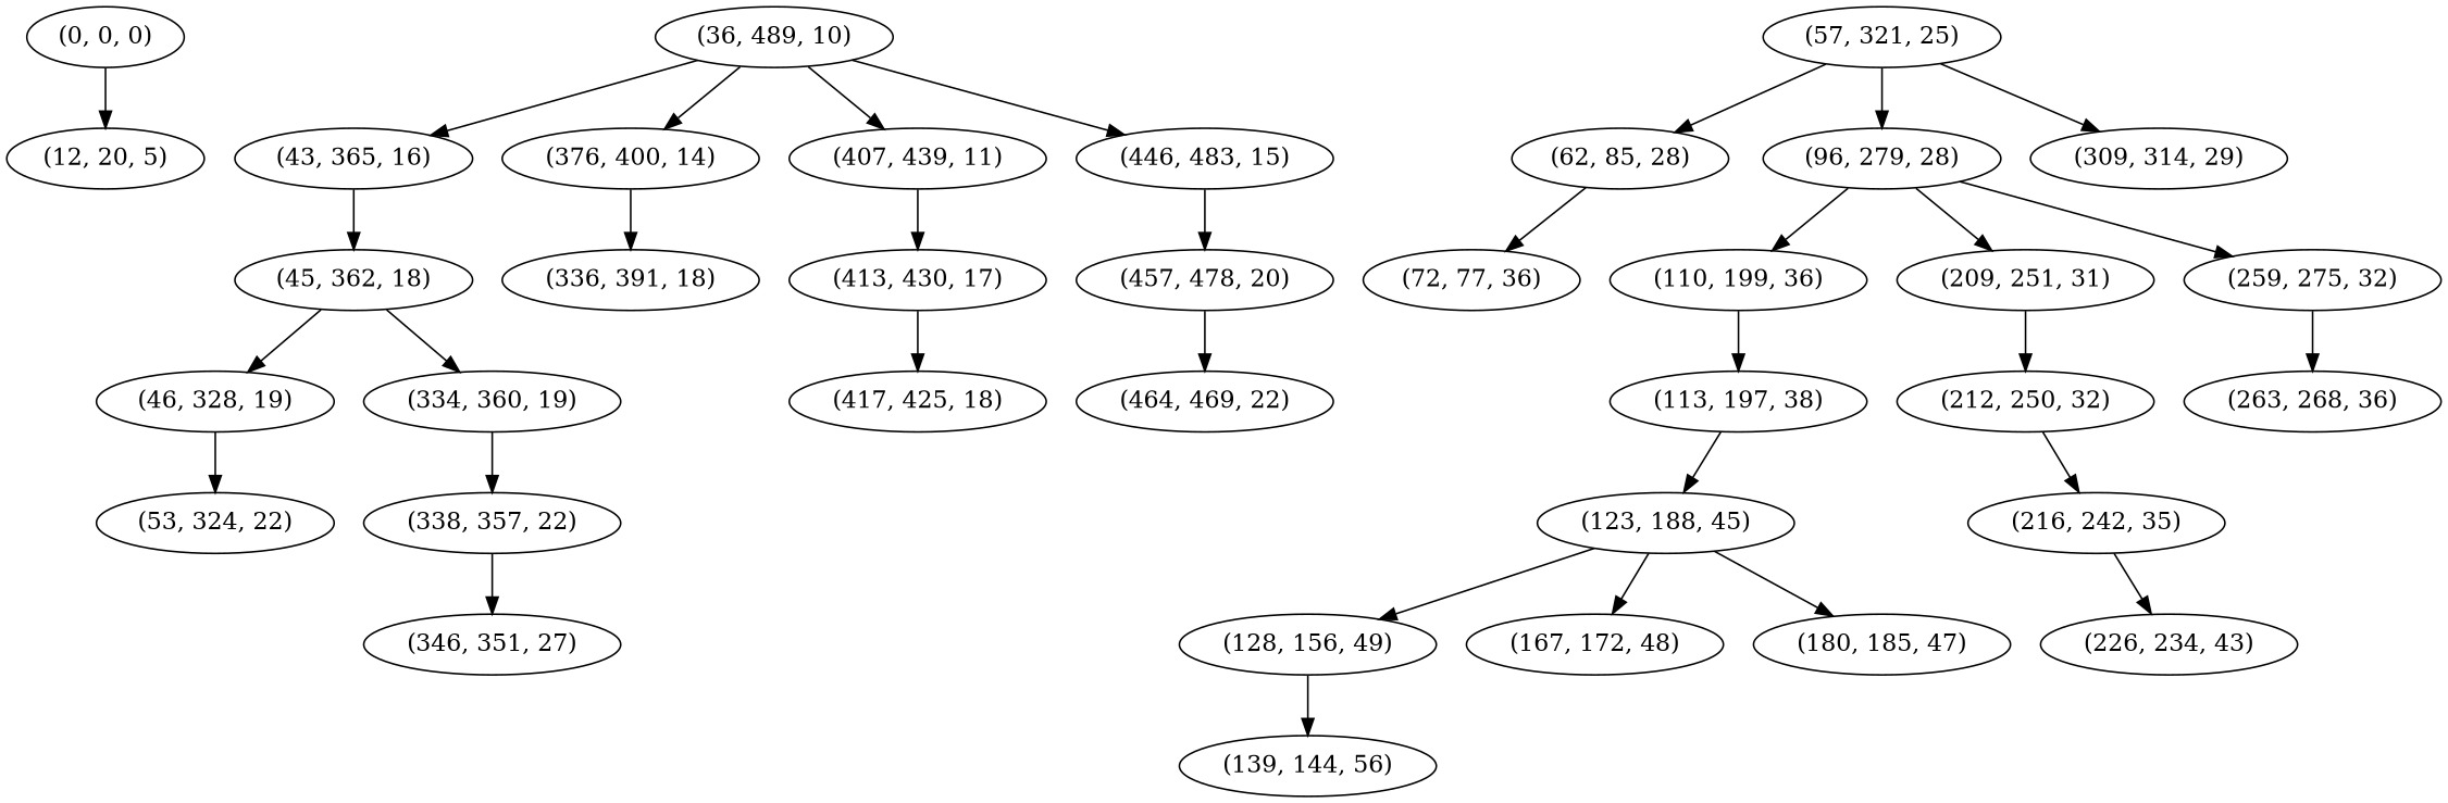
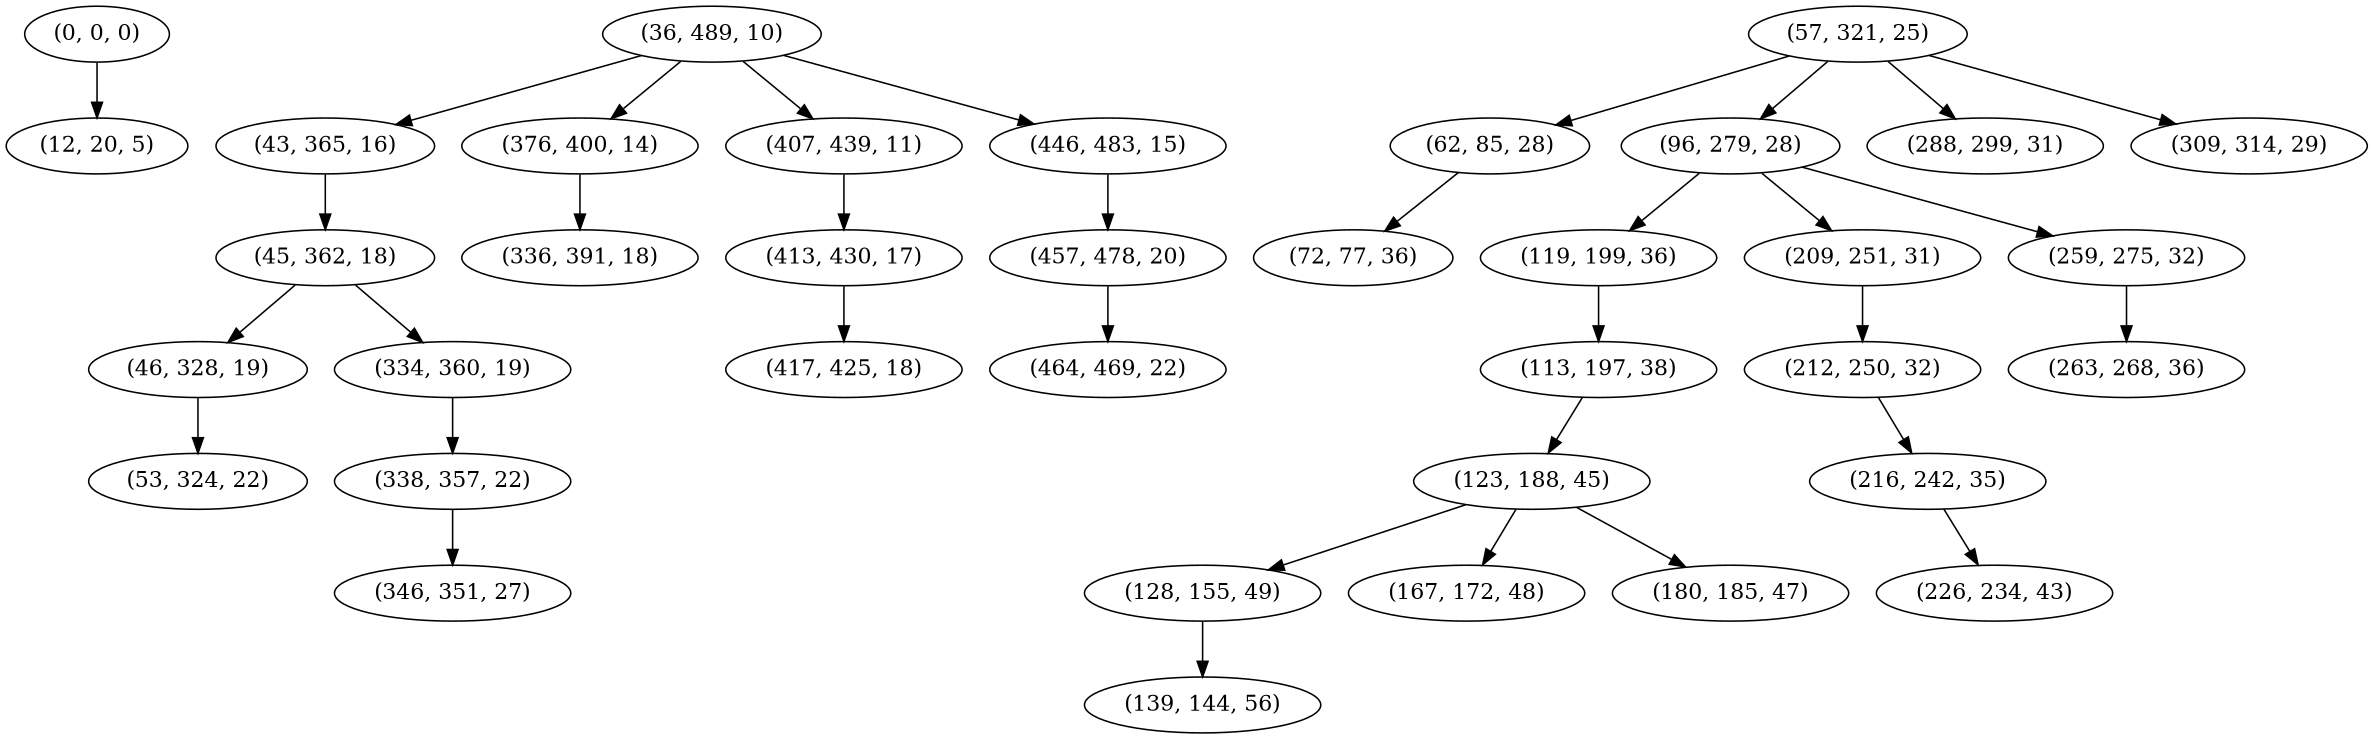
  digraph {
    "(0, 0, 0)"
    "(12, 20, 5)"
    "(36, 489, 10)"
    "(43, 365, 16)"
    "(376, 400, 14)"
    "(407, 439, 11)"
    "(446, 483, 15)"
    "(45, 362, 18)"
    n9 [label="(336, 391, 18)"]
    "(413, 430, 17)"
    "(457, 478, 20)"
    "(46, 328, 19)"
    "(334, 360, 19)"
    "(53, 324, 22)"
    "(338, 357, 22)"
    "(57, 321, 25)"
    "(62, 85, 28)"
    "(96, 279, 28)"
+   "(288, 299, 31)"
    "(309, 314, 29)"
    "(72, 77, 36)"
-   "(110, 199, 36)"
+   "(110, 199, 36)" [label="(119, 199, 36)"]
    "(209, 251, 31)"
    "(259, 275, 32)"
    "(113, 197, 38)"
    "(212, 250, 32)"
    "(263, 268, 36)"
    "(123, 188, 45)"
-   "(128, 156, 49)"
+   "(128, 156, 49)" [label="(128, 155, 49)"]
    "(167, 172, 48)"
    "(180, 185, 47)"
    "(139, 144, 56)"
    "(216, 242, 35)"
    "(226, 234, 43)"
    "(346, 351, 27)"
    "(417, 425, 18)"
    "(464, 469, 22)"
    "(0, 0, 0)" -> "(12, 20, 5)"
    "(36, 489, 10)" -> "(43, 365, 16)"
    "(36, 489, 10)" -> "(376, 400, 14)"
    "(36, 489, 10)" -> "(407, 439, 11)"
    "(36, 489, 10)" -> "(446, 483, 15)"
    "(43, 365, 16)" -> "(45, 362, 18)"
    "(376, 400, 14)" -> n9
    "(407, 439, 11)" -> "(413, 430, 17)"
    "(446, 483, 15)" -> "(457, 478, 20)"
    "(45, 362, 18)" -> "(46, 328, 19)"
    "(45, 362, 18)" -> "(334, 360, 19)"
    "(413, 430, 17)" -> "(417, 425, 18)"
    "(457, 478, 20)" -> "(464, 469, 22)"
    "(46, 328, 19)" -> "(53, 324, 22)"
    "(334, 360, 19)" -> "(338, 357, 22)"
    "(338, 357, 22)" -> "(346, 351, 27)"
    "(57, 321, 25)" -> "(62, 85, 28)"
    "(57, 321, 25)" -> "(96, 279, 28)"
+   "(57, 321, 25)" -> "(288, 299, 31)"
    "(57, 321, 25)" -> "(309, 314, 29)"
    "(62, 85, 28)" -> "(72, 77, 36)"
    "(96, 279, 28)" -> "(110, 199, 36)"
    "(96, 279, 28)" -> "(209, 251, 31)"
    "(96, 279, 28)" -> "(259, 275, 32)"
    "(110, 199, 36)" -> "(113, 197, 38)"
    "(209, 251, 31)" -> "(212, 250, 32)"
    "(259, 275, 32)" -> "(263, 268, 36)"
    "(113, 197, 38)" -> "(123, 188, 45)"
    "(212, 250, 32)" -> "(216, 242, 35)"
    "(123, 188, 45)" -> "(128, 156, 49)"
    "(123, 188, 45)" -> "(167, 172, 48)"
    "(123, 188, 45)" -> "(180, 185, 47)"
    "(128, 156, 49)" -> "(139, 144, 56)"
    "(216, 242, 35)" -> "(226, 234, 43)"
  }
